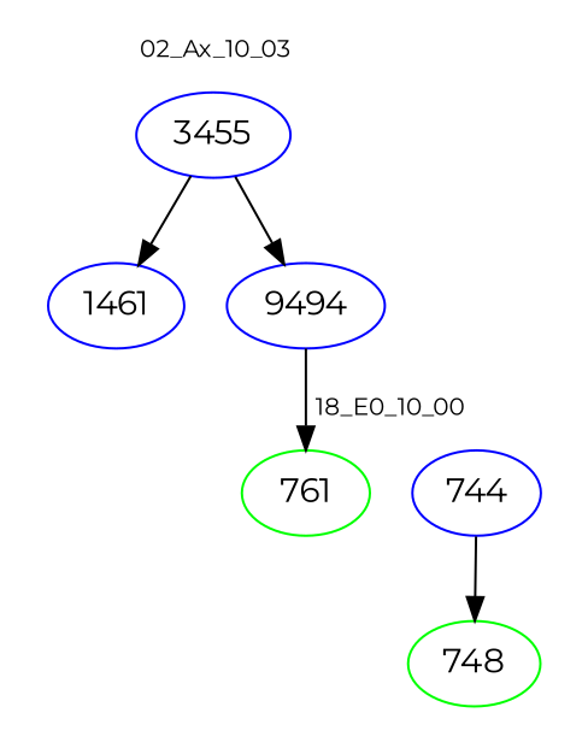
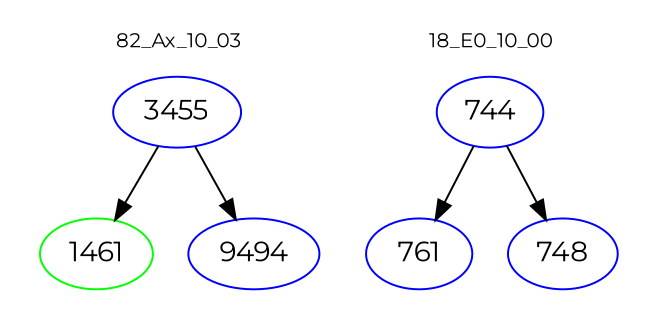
  digraph {
    fontname=Montserrat
    node [color=blue fontname=Montserrat]
    edge [color=black fontname=Montserrat]
    n1 [label=3455]
-   n2 [label=1461]
+   n2 [color=green label=1461]
    n3 [label=9494]
    n4 [label=744]
-   n5 [color=green label=761]
-   n6 [color=green label=748]
+   n5 [label=761]
+   n6 [label=748]
    subgraph cluster_1 {
      color=white
      fontsize=10
-     label="02_Ax_10_03"
+     label="82_Ax_10_03"
      n1
      n2
      n3
    }
    subgraph cluster_2 {
      color=white
      fontsize=10
      label="18_E0_10_00"
      n4
      n5
      n6
    }
    n1 -> n2
    n1 -> n3
-   n3 -> n5
+   n4 -> n5
    n4 -> n6
  }
